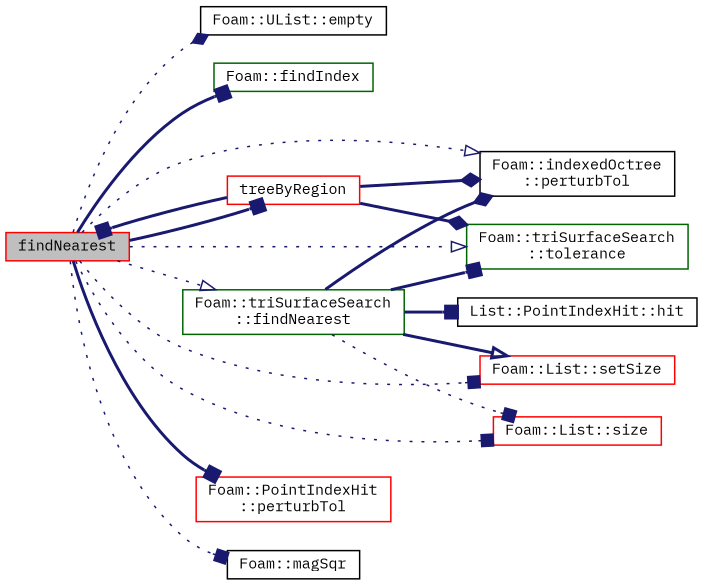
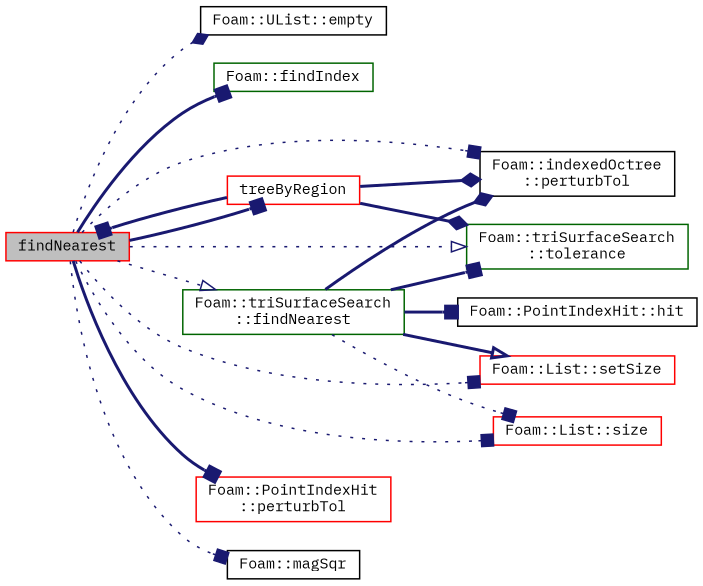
  digraph {
    fontname="IBM Plex Mono"
    rankdir=LR
    node [color=red fontname="IBM Plex Mono" fontsize=10 shape=record]
    edge [arrowhead=box color=midnightblue fontname="IBM Plex Mono" fontsize=10 labelfontname=Helvetica labelfontsize=10 style=bold]
    n1 [fillcolor=grey75 fontcolor=black height=0.2 label=findNearest style=filled width=0.4]
    n2 [color=black height=0.2 label="Foam::UList::empty" width=0.4]
    n3 [color=darkgreen height=0.2 label="Foam::findIndex" width=0.4]
    n4 [color=darkgreen height=0.2 label="Foam::triSurfaceSearch\l::findNearest" width=0.4]
    n5 [color=black height=0.2 label="Foam::indexedOctree\l::perturbTol" width=0.4]
    n6 [color=darkgreen height=0.2 label="Foam::triSurfaceSearch\l::tolerance" width=0.4]
    n7 [height=0.2 label="Foam::List::setSize" width=0.4]
    n8 [height=0.2 label="Foam::List::size" width=0.4]
    n9 [height=0.2 label="Foam::PointIndexHit\l::perturbTol" width=0.4]
    n10 [color=black height=0.2 label="Foam::magSqr" width=0.4]
    n11 [height=0.2 label=treeByRegion width=0.4]
-   n12 [color=black height=0.2 label="List::PointIndexHit::hit" width=0.4]
+   n12 [color=black height=0.2 label="Foam::PointIndexHit::hit" width=0.4]
    n1 -> n2 [arrowhead=diamond style=dotted]
    n1 -> n3
    n1 -> n4 [arrowhead=onormal style=dotted]
-   n1 -> n5 [arrowhead=onormal style=dotted]
+   n1 -> n5 [style=dotted]
    n1 -> n6 [arrowhead=onormal style=dotted]
    n1 -> n7 [style=dotted]
    n1 -> n8 [style=dotted]
    n1 -> n9
    n1 -> n10 [style=dotted]
    n1 -> n11
    n4 -> n5 [arrowhead=diamond]
    n4 -> n6
    n4 -> n7 [arrowhead=onormal]
    n4 -> n8 [style=dotted]
    n4 -> n12
    n11 -> n1
    n11 -> n5 [arrowhead=diamond]
    n11 -> n6 [arrowhead=diamond]
  }
